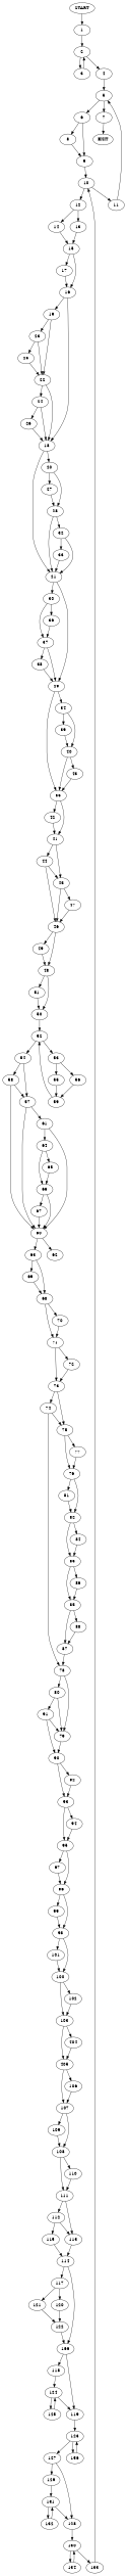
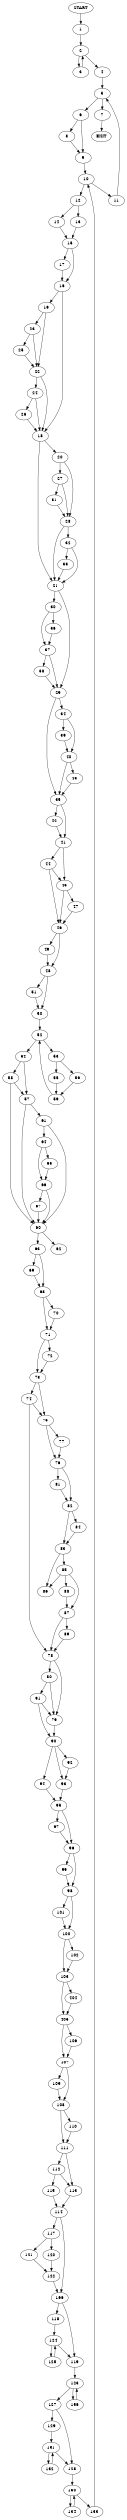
  digraph {
    n1 [label=START]
    1
    2
    n4 [label=EXIT]
    3
    4
    5
    6
    7
    8
    9
    10
    11
    12
    13
    14
    15
    16
    17
    18
    19
    20
    21
    22
    23
    27
    28
    29
    30
    24
    25
+   31
    32
    34
    35
    36
    37
    26
    33
    39
    40
    41
    42
    38
    43
    44
    45
    46
    47
    48
    49
    50
    51
    52
    53
    54
    55
    56
    57
    58
    59
    60
    61
    62
    63
    64
    68
    69
    65
    66
    70
    71
    67
    72
    73
    74
    75
    78
    76
    77
    79
    80
    81
    82
    83
    84
    90
    91
    92
    93
    85
    86
    87
    88
+   89
    94
    95
    96
    97
    98
    99
    100
    101
    102
    103
    n106 [label=404]
    n107 [label=405]
    106
    107
    108
    109
    110
    111
    112
    113
    115
    114
    n118 [label=166]
    117
    118
    119
    120
    121
    124
    123
    122
    125
    n128 [label=156]
    127
    128
    129
    130
    131
    133
    134
    132
    n1 -> 1
    1 -> 2
    2 -> 3
    2 -> 4
    3 -> 2
    4 -> 5
    5 -> 6
    5 -> 7
    6 -> 8
    6 -> 9
    7 -> n4
    8 -> 9
    9 -> 10
    10 -> 11
    10 -> 12
    11 -> 5
    12 -> 13
    12 -> 14
    13 -> 15
    14 -> 15
    15 -> 16
    15 -> 17
    16 -> 18
    16 -> 19
    17 -> 16
    18 -> 20
    18 -> 21
    19 -> 22
    19 -> 23
    20 -> 27
    20 -> 28
    21 -> 29
    21 -> 30
    22 -> 18
    22 -> 24
    23 -> 22
    23 -> 25
    27 -> 28
+   27 -> 31
    28 -> 21
    28 -> 32
    29 -> 34
    29 -> 35
    30 -> 36
    30 -> 37
    24 -> 18
    24 -> 26
    25 -> 22
+   31 -> 28
    32 -> 21
    32 -> 33
    34 -> 39
    34 -> 40
    35 -> 41
    35 -> 42
    36 -> 37
    37 -> 29
    37 -> 38
    26 -> 18
    33 -> 21
    39 -> 40
    40 -> 35
    40 -> 43
    41 -> 44
    41 -> 45
    42 -> 41
    38 -> 29
    43 -> 35
    44 -> 45
    44 -> 46
    45 -> 46
    45 -> 47
    46 -> 48
    46 -> 49
    47 -> 46
    48 -> 50
    48 -> 51
    49 -> 48
    50 -> 52
    51 -> 50
    52 -> 53
    52 -> 54
    53 -> 55
    53 -> 56
    54 -> 57
    54 -> 58
    55 -> 59
    56 -> 59
    57 -> 60
    57 -> 61
    58 -> 57
    58 -> 60
    59 -> 52
    60 -> 62
    60 -> 63
    61 -> 60
    61 -> 64
    63 -> 68
    63 -> 69
    64 -> 65
    64 -> 66
    68 -> 70
    68 -> 71
    69 -> 68
    65 -> 66
    66 -> 60
    66 -> 67
    70 -> 71
    71 -> 72
    71 -> 73
    67 -> 60
    72 -> 73
    73 -> 74
    73 -> 75
    74 -> 75
    74 -> 78
    75 -> 76
    75 -> 77
    78 -> 79
    78 -> 80
    76 -> 81
    76 -> 82
    77 -> 76
    79 -> 90
    80 -> 79
    80 -> 91
    81 -> 82
    82 -> 83
    82 -> 84
    83 -> 85
    83 -> 86
    84 -> 83
    90 -> 92
    90 -> 93
    91 -> 79
    91 -> 90
    92 -> 93
-   93 -> 94
+   90 -> 94
    93 -> 95
    85 -> 87
    85 -> 88
-   86 -> 85
+   85 -> 86
    87 -> 78
+   87 -> 89
    88 -> 87
+   89 -> 78
    94 -> 95
    95 -> 96
    95 -> 97
    96 -> 98
    96 -> 99
    97 -> 96
    98 -> 100
    98 -> 101
    99 -> 98
    100 -> 102
    100 -> 103
    101 -> 100
    102 -> 103
    103 -> n106
    103 -> n107
    n106 -> n107
    n107 -> 106
    n107 -> 107
    106 -> 107
    107 -> 108
    107 -> 109
    108 -> 110
    108 -> 111
    109 -> 108
    110 -> 111
    111 -> 112
    111 -> 113
    112 -> 113
    112 -> 115
    113 -> 114
    115 -> 114
    114 -> n118
    114 -> 117
    n118 -> 118
    n118 -> 119
    117 -> 120
    117 -> 121
    118 -> 124
    119 -> 123
    120 -> 122
    121 -> 122
    124 -> 119
    124 -> 125
    123 -> n128
    123 -> 127
    122 -> n118
    125 -> 124
    n128 -> 123
    127 -> 128
    127 -> 129
    128 -> 130
    129 -> 131
    130 -> 133
    130 -> 134
    131 -> 128
    131 -> 132
    133 -> 10
    134 -> 130
    132 -> 131
  }
